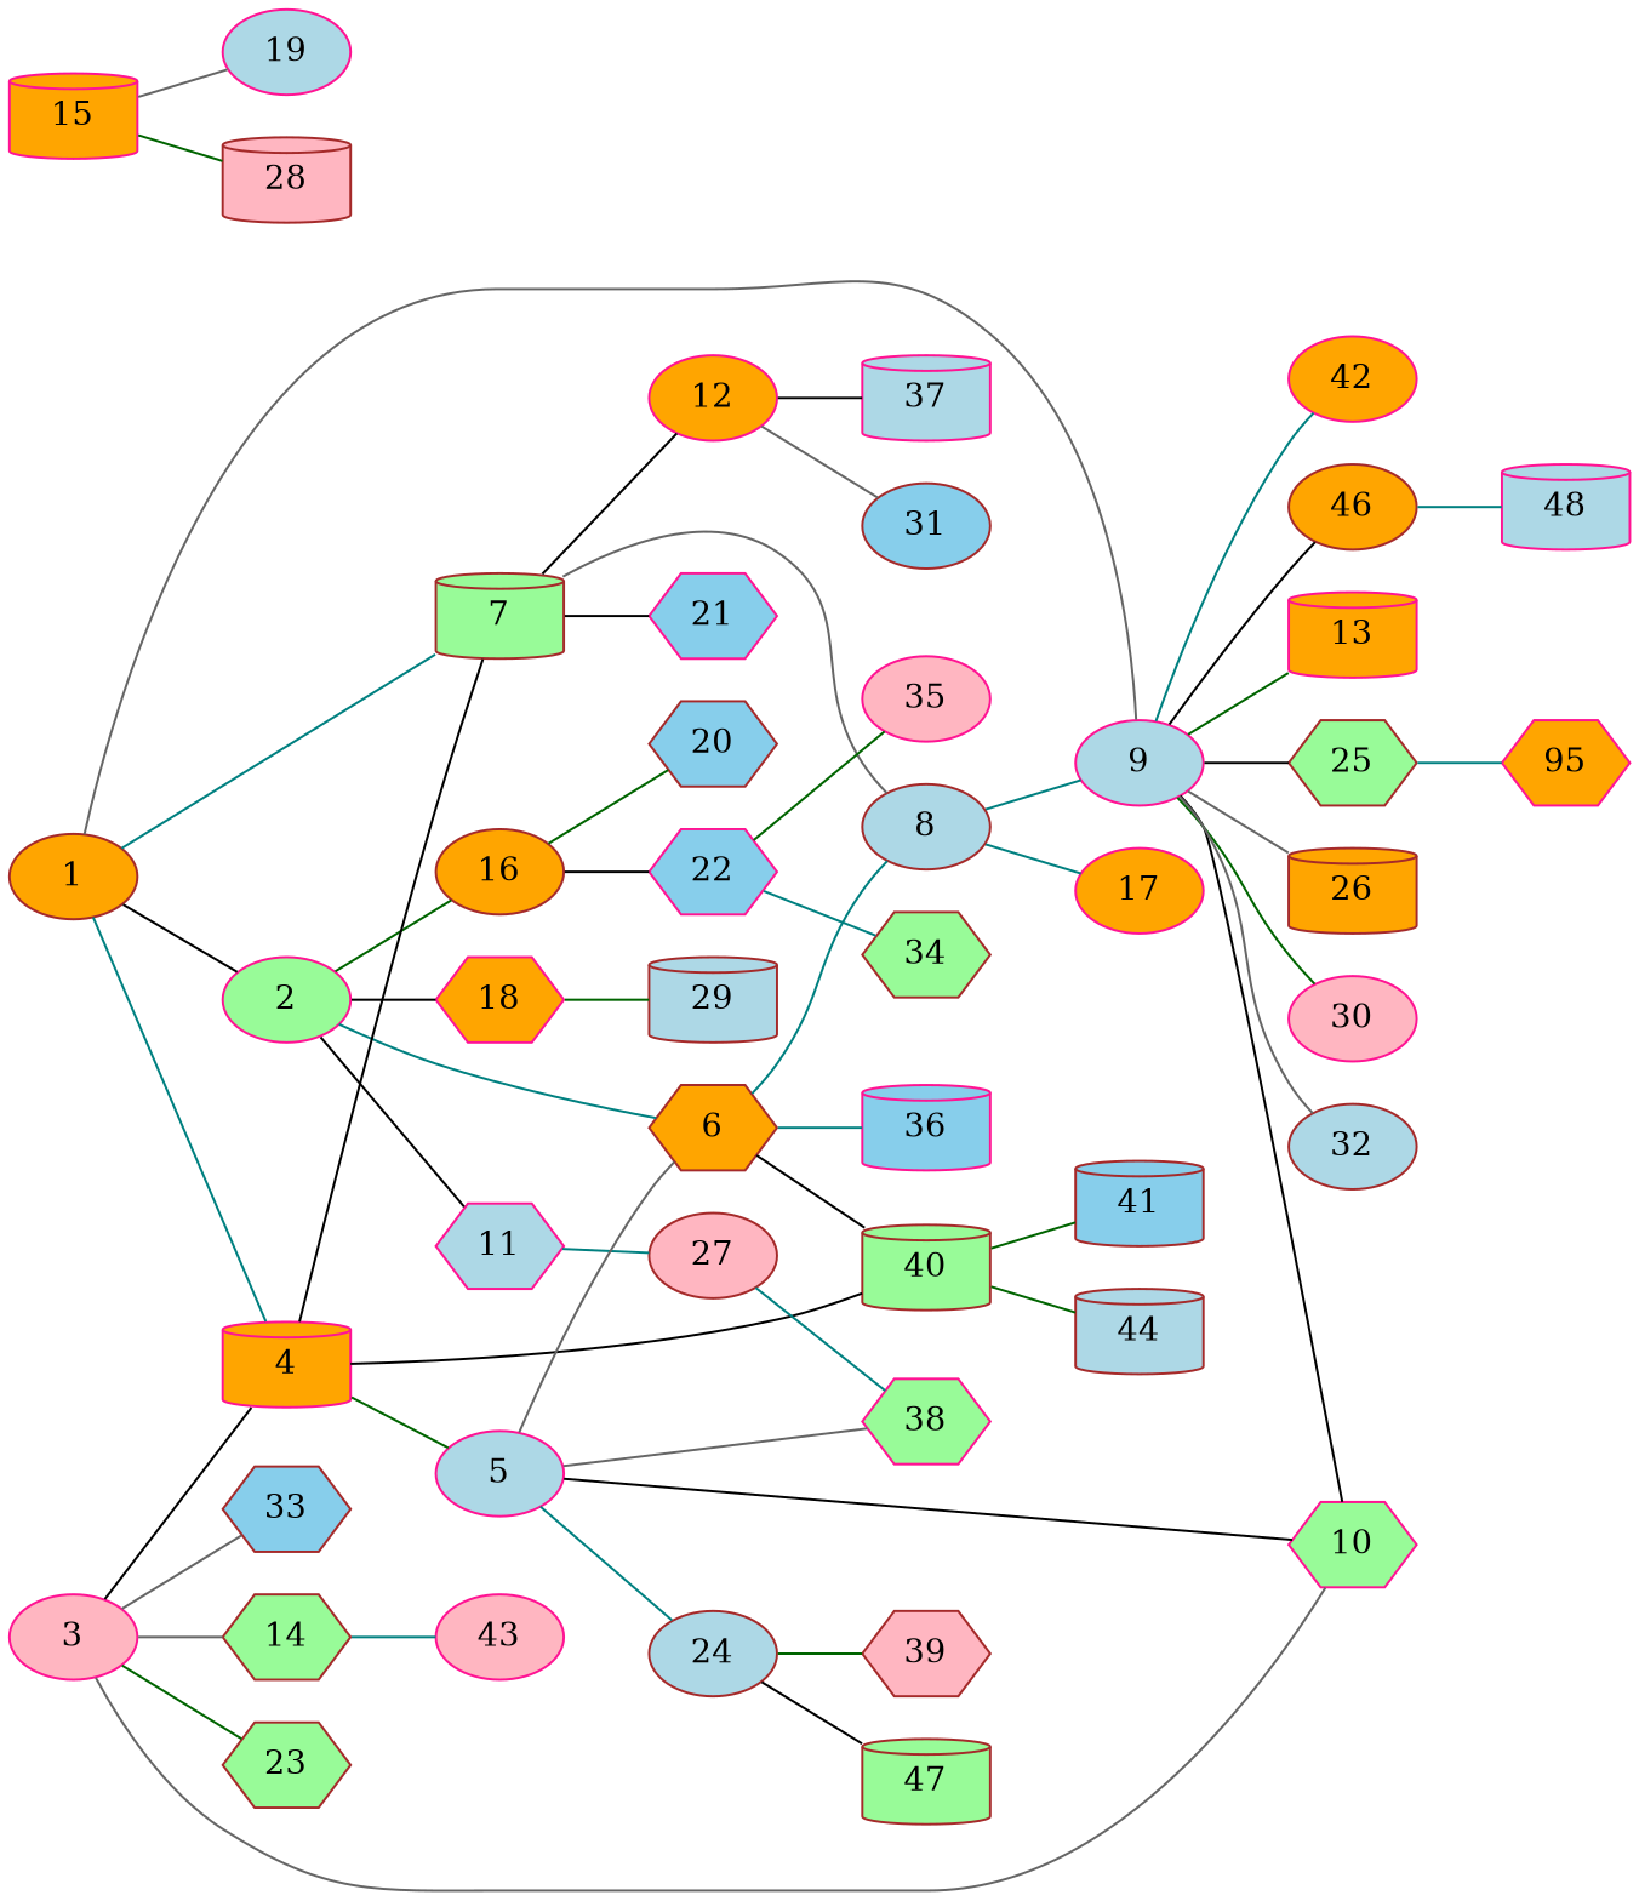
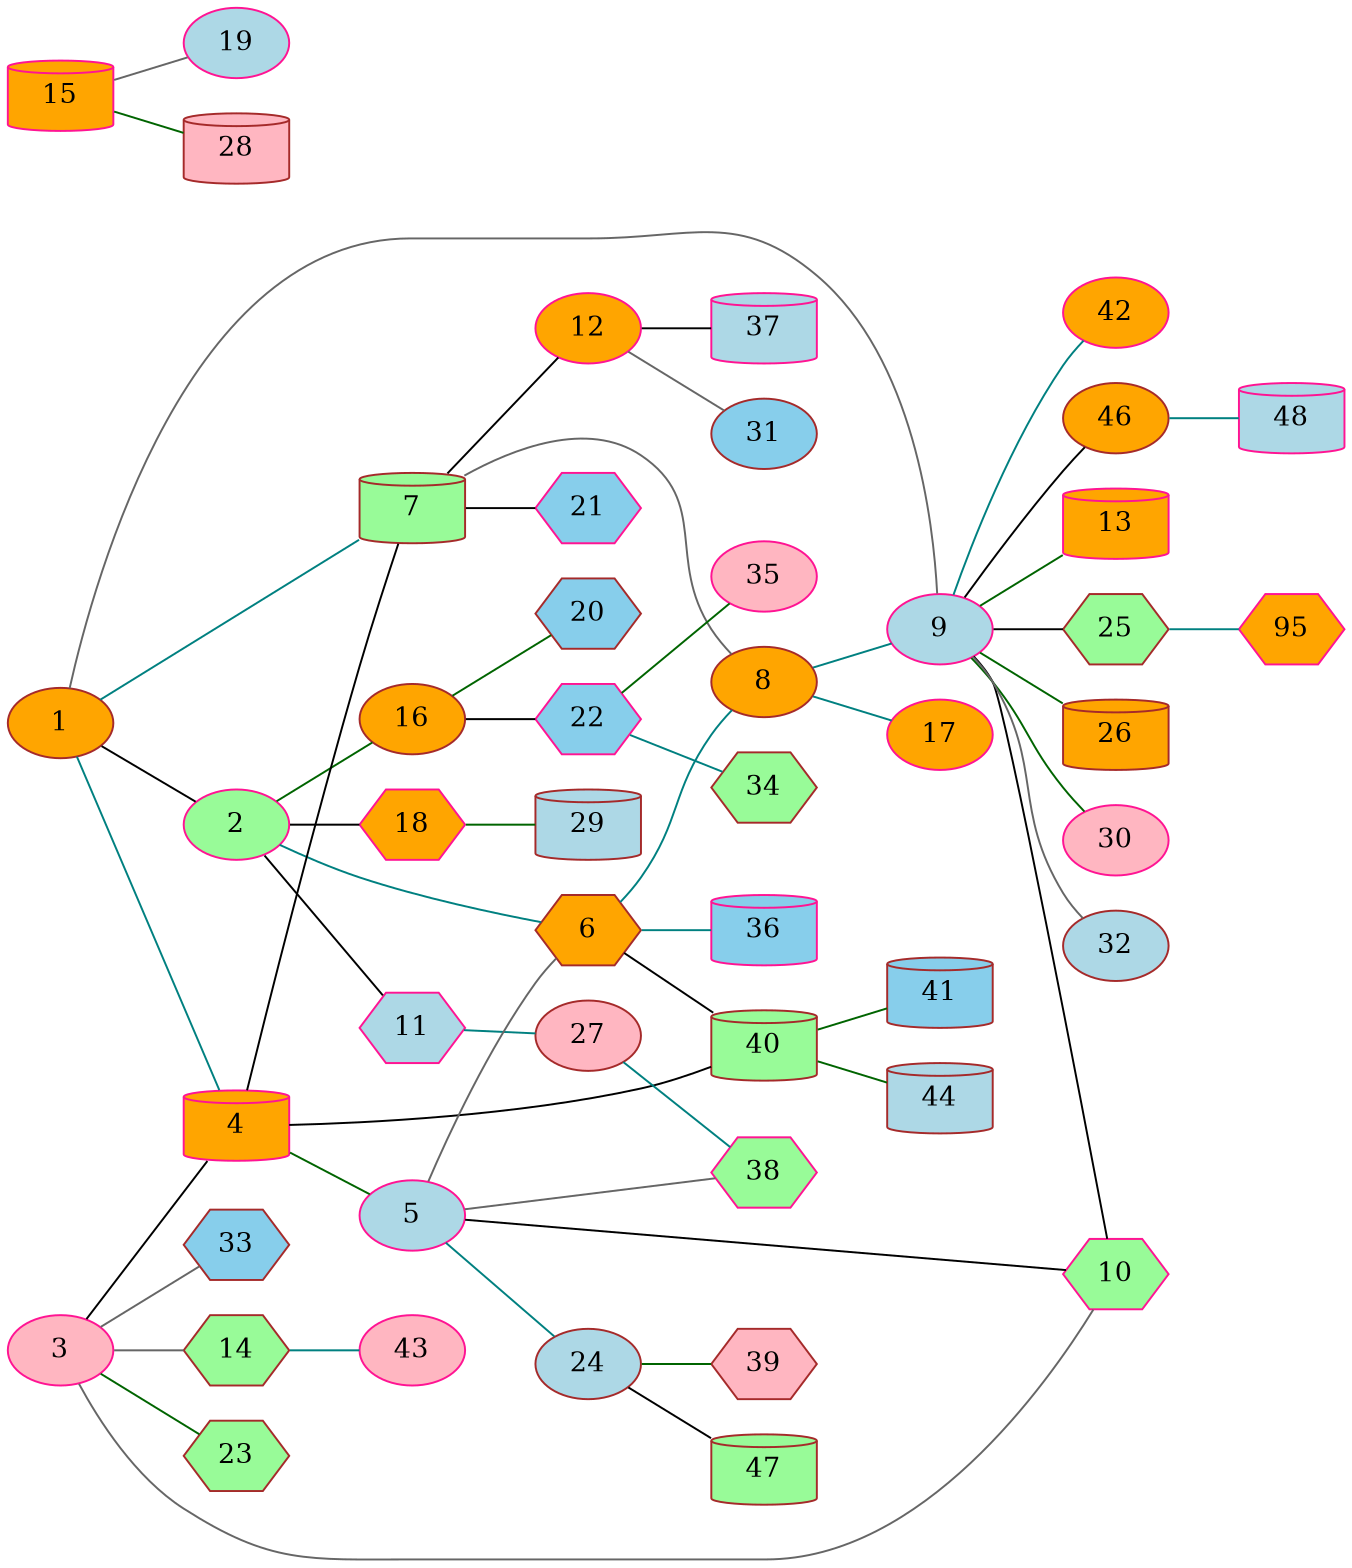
  graph {
    rankdir=LR
    node [color=deeppink fillcolor=orange shape=ellipse style=filled]
    edge [color=black]
    2 [fillcolor=palegreen]
    1 [color=brown]
    4 [shape=cylinder]
    7 [color=brown fillcolor=palegreen shape=cylinder]
    9 [fillcolor=lightblue]
    6 [color=brown shape=hexagon]
    11 [fillcolor=lightblue shape=hexagon]
    16 [color=brown]
    18 [shape=hexagon]
    5 [fillcolor=lightblue]
    40 [color=brown fillcolor=palegreen shape=cylinder]
-   8 [color=brown fillcolor=lightblue]
+   8 [color=brown]
    12
    21 [fillcolor=skyblue shape=hexagon]
    10 [fillcolor=palegreen shape=hexagon]
    13 [shape=cylinder]
    25 [color=brown fillcolor=palegreen shape=hexagon]
    26 [color=brown shape=cylinder]
    30 [fillcolor=lightpink]
    32 [color=brown fillcolor=lightblue]
    42
    46 [color=brown]
    36 [fillcolor=skyblue shape=cylinder]
    27 [color=brown fillcolor=lightpink]
    20 [color=brown fillcolor=skyblue shape=hexagon]
    22 [fillcolor=skyblue shape=hexagon]
    29 [color=brown fillcolor=lightblue shape=cylinder]
    3 [fillcolor=lightpink]
    14 [color=brown fillcolor=palegreen shape=hexagon]
    23 [color=brown fillcolor=palegreen shape=hexagon]
    33 [color=brown fillcolor=skyblue shape=hexagon]
    43 [fillcolor=lightpink]
    24 [color=brown fillcolor=lightblue]
    38 [fillcolor=palegreen shape=hexagon]
    41 [color=brown fillcolor=skyblue shape=cylinder]
    44 [color=brown fillcolor=lightblue shape=cylinder]
    39 [color=brown fillcolor=lightpink shape=hexagon]
    47 [color=brown fillcolor=palegreen shape=cylinder]
    17
    31 [color=brown fillcolor=skyblue]
    37 [fillcolor=lightblue shape=cylinder]
    15 [shape=cylinder]
    19 [fillcolor=lightblue]
    28 [color=brown fillcolor=lightpink shape=cylinder]
    n45 [label=95 shape=hexagon]
    48 [fillcolor=lightblue shape=cylinder]
    34 [color=brown fillcolor=palegreen shape=hexagon]
    35 [fillcolor=lightpink]
    2 -- 6 [color=teal]
    2 -- 11
    2 -- 16 [color=darkgreen]
    2 -- 18
    1 -- 2
    1 -- 4 [color=teal]
    1 -- 7 [color=teal]
    1 -- 9 [color=gray40]
    4 -- 7
    4 -- 5 [color=darkgreen]
    4 -- 40
    7 -- 8 [color=gray40]
    7 -- 12
    7 -- 21
    9 -- 10
    9 -- 13 [color=darkgreen]
    9 -- 25
-   9 -- 26 [color=gray40]
+   9 -- 26 [color=darkgreen]
    9 -- 30 [color=darkgreen]
    9 -- 32 [color=gray40]
    9 -- 42 [color=teal]
    9 -- 46
    6 -- 40
    6 -- 8 [color=teal]
    6 -- 36 [color=teal]
    11 -- 27 [color=teal]
    16 -- 20 [color=darkgreen]
    16 -- 22
    18 -- 29 [color=darkgreen]
    5 -- 6 [color=gray40]
    5 -- 10
    5 -- 24 [color=teal]
    5 -- 38 [color=gray40]
    40 -- 41 [color=darkgreen]
    40 -- 44 [color=darkgreen]
    8 -- 9 [color=teal]
    8 -- 17 [color=teal]
    12 -- 31 [color=gray40]
    12 -- 37
    25 -- n45 [color=teal]
    46 -- 48 [color=teal]
    27 -- 38 [color=teal]
    22 -- 34 [color=teal]
    22 -- 35 [color=darkgreen]
    3 -- 4
    3 -- 10 [color=gray40]
    3 -- 14 [color=gray40]
    3 -- 23 [color=darkgreen]
    3 -- 33 [color=gray40]
    14 -- 43 [color=teal]
    24 -- 39 [color=darkgreen]
    24 -- 47
    15 -- 19 [color=gray40]
    15 -- 28 [color=darkgreen]
  }
